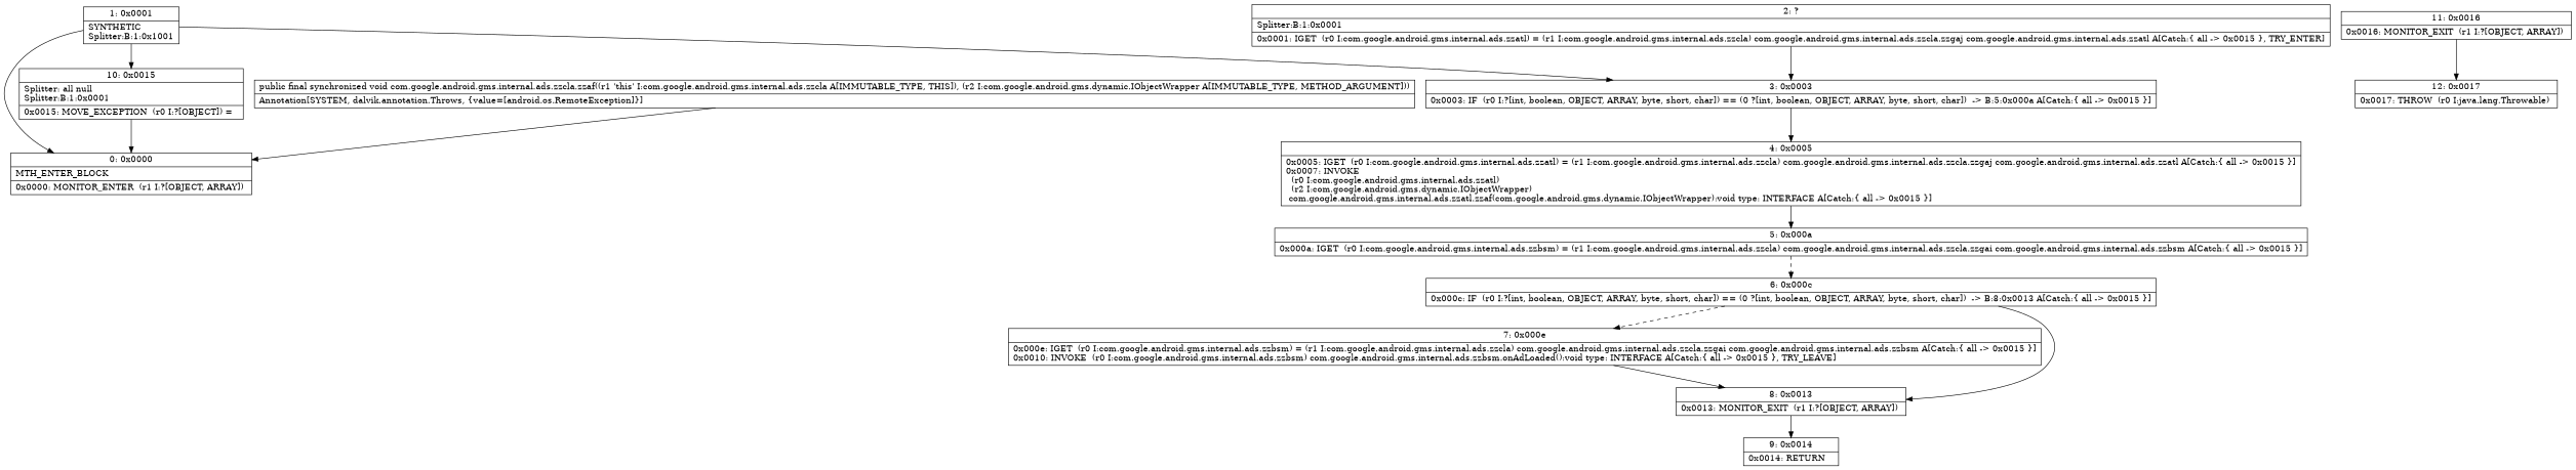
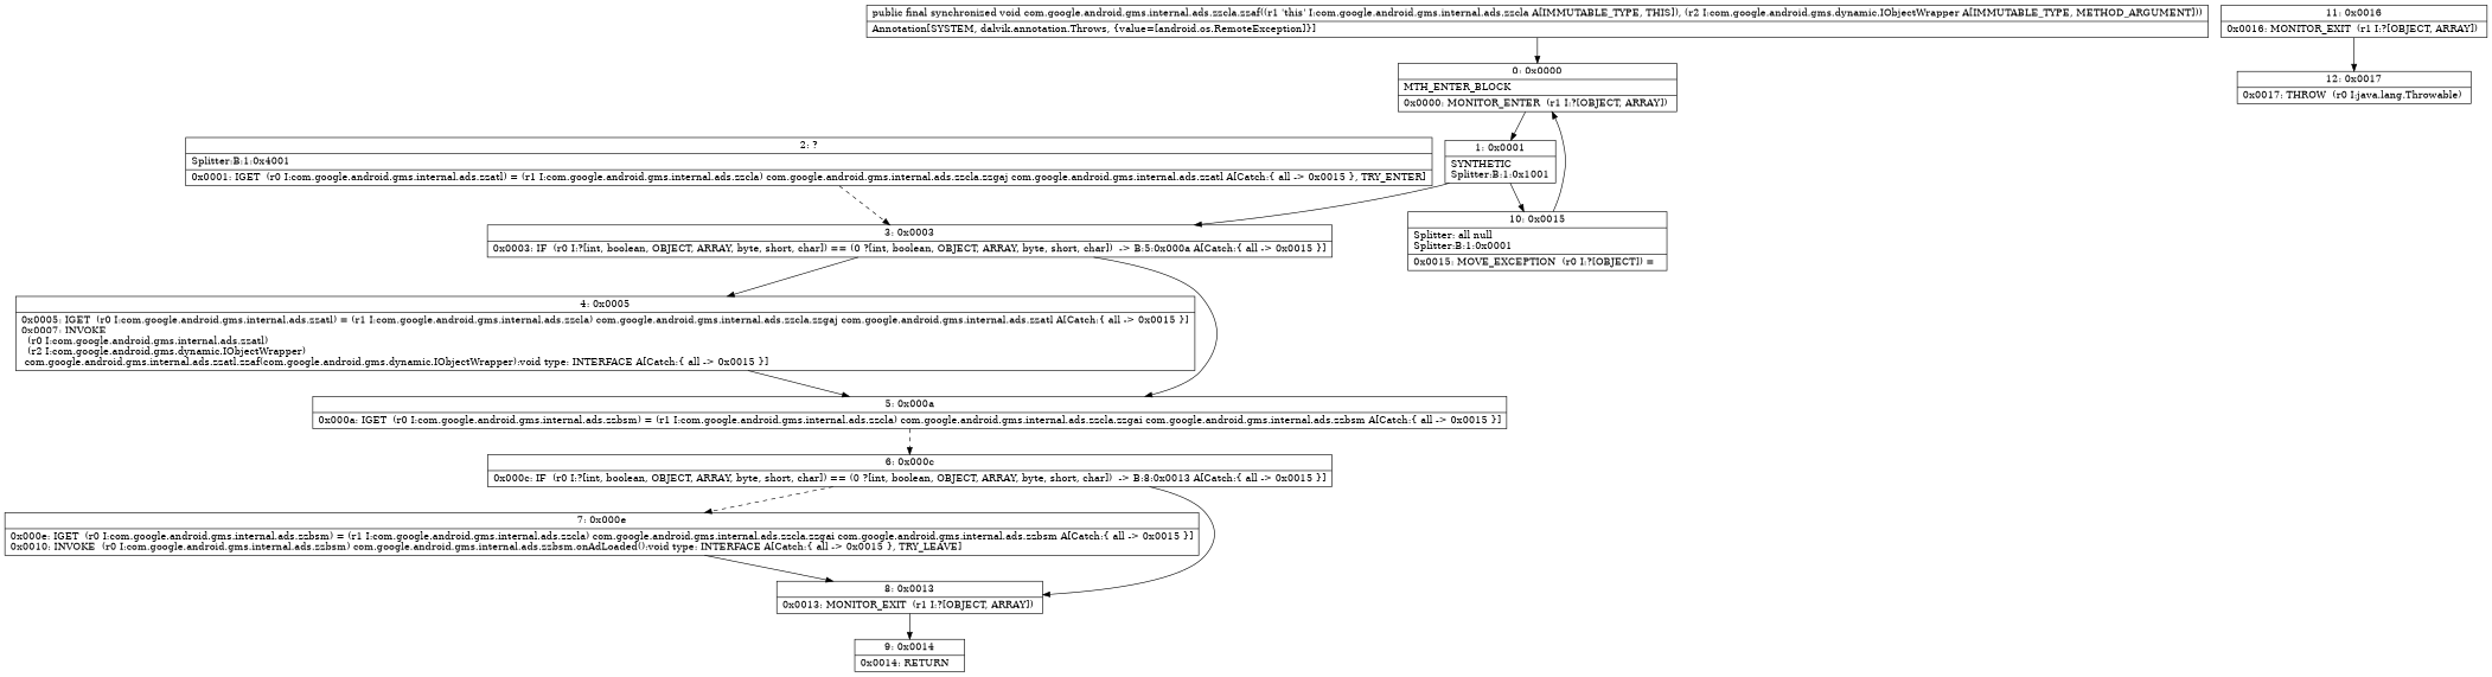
  digraph {
    node [shape=record]
    n1 [label="{0\:\ 0x0000|MTH_ENTER_BLOCK\l|0x0000: MONITOR_ENTER  (r1 I:?[OBJECT, ARRAY]) \l}"]
    n2 [label="{1\:\ 0x0001|SYNTHETIC\lSplitter:B:1:0x1001\l}"]
    n3 [label="{10\:\ 0x0015|Splitter: all null\lSplitter:B:1:0x0001\l|0x0015: MOVE_EXCEPTION  (r0 I:?[OBJECT]) =  \l}"]
    n4 [label="{3\:\ 0x0003|0x0003: IF  (r0 I:?[int, boolean, OBJECT, ARRAY, byte, short, char]) == (0 ?[int, boolean, OBJECT, ARRAY, byte, short, char])  \-\> B:5:0x000a A[Catch:\{ all \-\> 0x0015 \}]\l}"]
-   n5 [label="{2\:\ ?|Splitter:B:1:0x0001\l|0x0001: IGET  (r0 I:com.google.android.gms.internal.ads.zzatl) = (r1 I:com.google.android.gms.internal.ads.zzcla) com.google.android.gms.internal.ads.zzcla.zzgaj com.google.android.gms.internal.ads.zzatl A[Catch:\{ all \-\> 0x0015 \}, TRY_ENTER]\l}"]
+   n5 [label="{2\:\ ?|Splitter:B:1:0x4001\l|0x0001: IGET  (r0 I:com.google.android.gms.internal.ads.zzatl) = (r1 I:com.google.android.gms.internal.ads.zzcla) com.google.android.gms.internal.ads.zzcla.zzgaj com.google.android.gms.internal.ads.zzatl A[Catch:\{ all \-\> 0x0015 \}, TRY_ENTER]\l}"]
    n6 [label="{4\:\ 0x0005|0x0005: IGET  (r0 I:com.google.android.gms.internal.ads.zzatl) = (r1 I:com.google.android.gms.internal.ads.zzcla) com.google.android.gms.internal.ads.zzcla.zzgaj com.google.android.gms.internal.ads.zzatl A[Catch:\{ all \-\> 0x0015 \}]\l0x0007: INVOKE  \l  (r0 I:com.google.android.gms.internal.ads.zzatl)\l  (r2 I:com.google.android.gms.dynamic.IObjectWrapper)\l com.google.android.gms.internal.ads.zzatl.zzaf(com.google.android.gms.dynamic.IObjectWrapper):void type: INTERFACE A[Catch:\{ all \-\> 0x0015 \}]\l}"]
    n7 [label="{5\:\ 0x000a|0x000a: IGET  (r0 I:com.google.android.gms.internal.ads.zzbsm) = (r1 I:com.google.android.gms.internal.ads.zzcla) com.google.android.gms.internal.ads.zzcla.zzgai com.google.android.gms.internal.ads.zzbsm A[Catch:\{ all \-\> 0x0015 \}]\l}"]
    n8 [label="{6\:\ 0x000c|0x000c: IF  (r0 I:?[int, boolean, OBJECT, ARRAY, byte, short, char]) == (0 ?[int, boolean, OBJECT, ARRAY, byte, short, char])  \-\> B:8:0x0013 A[Catch:\{ all \-\> 0x0015 \}]\l}"]
    n9 [label="{7\:\ 0x000e|0x000e: IGET  (r0 I:com.google.android.gms.internal.ads.zzbsm) = (r1 I:com.google.android.gms.internal.ads.zzcla) com.google.android.gms.internal.ads.zzcla.zzgai com.google.android.gms.internal.ads.zzbsm A[Catch:\{ all \-\> 0x0015 \}]\l0x0010: INVOKE  (r0 I:com.google.android.gms.internal.ads.zzbsm) com.google.android.gms.internal.ads.zzbsm.onAdLoaded():void type: INTERFACE A[Catch:\{ all \-\> 0x0015 \}, TRY_LEAVE]\l}"]
    n10 [label="{8\:\ 0x0013|0x0013: MONITOR_EXIT  (r1 I:?[OBJECT, ARRAY]) \l}"]
    n11 [label="{9\:\ 0x0014|0x0014: RETURN   \l}"]
    n12 [label="{11\:\ 0x0016|0x0016: MONITOR_EXIT  (r1 I:?[OBJECT, ARRAY]) \l}"]
    n13 [label="{12\:\ 0x0017|0x0017: THROW  (r0 I:java.lang.Throwable) \l}"]
    n14 [label="{public final synchronized void com.google.android.gms.internal.ads.zzcla.zzaf((r1 'this' I:com.google.android.gms.internal.ads.zzcla A[IMMUTABLE_TYPE, THIS]), (r2 I:com.google.android.gms.dynamic.IObjectWrapper A[IMMUTABLE_TYPE, METHOD_ARGUMENT]))  | Annotation[SYSTEM, dalvik.annotation.Throws, \{value=[android.os.RemoteException]\}]\l}"]
-   n2 -> n1
+   n1 -> n2
    n2 -> n3
    n2 -> n4
    n3 -> n1
    n4 -> n6 [style=solid]
-   n5 -> n4
+   n4 -> n7
+   n5 -> n4 [style=dashed]
    n6 -> n7
    n7 -> n8 [style=dashed]
    n8 -> n9 [style=dashed]
    n8 -> n10
    n9 -> n10
    n10 -> n11
    n12 -> n13
    n14 -> n1
  }
